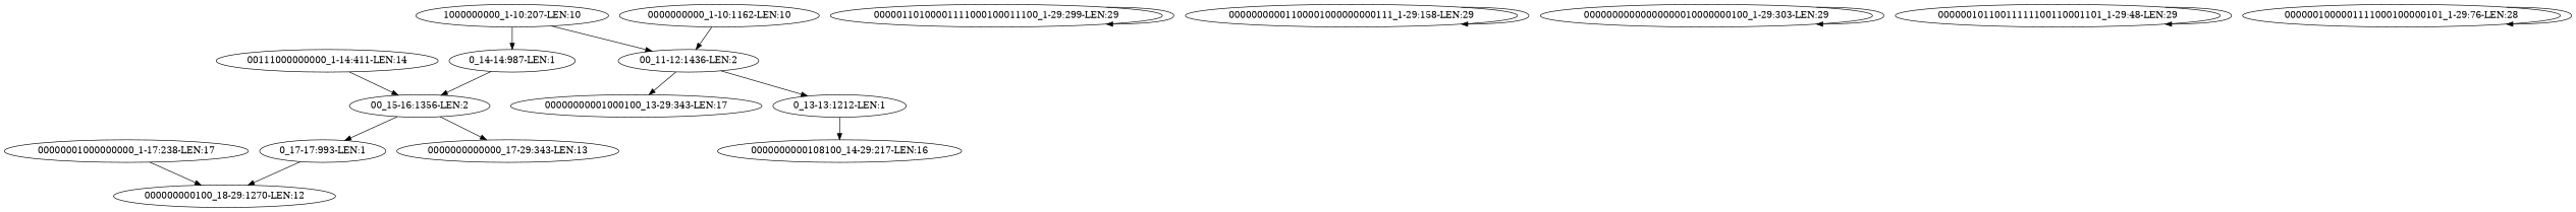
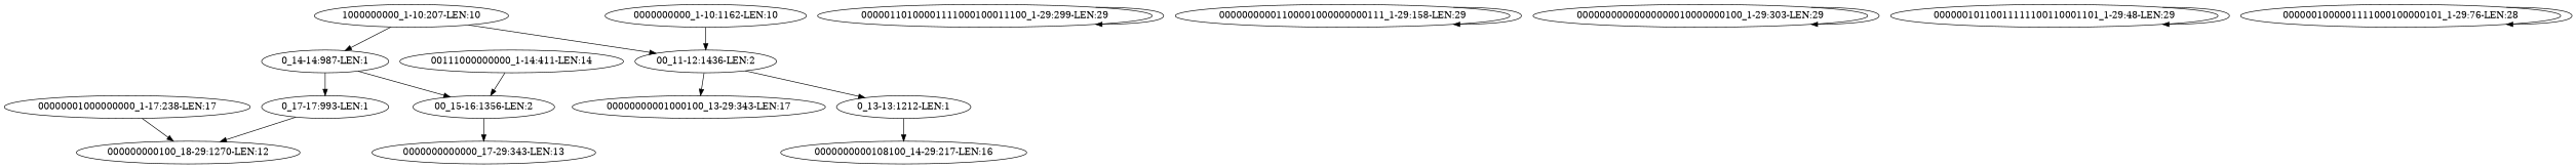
  digraph {
    "00000001000000000_1-17:238-LEN:17"
    "000000000100_18-29:1270-LEN:12"
    "0000000000_1-10:1162-LEN:10"
    "00_11-12:1436-LEN:2"
    "00000000001000100_13-29:343-LEN:17"
    "0_13-13:1212-LEN:1"
    n7 [label="0000000000108100_14-29:217-LEN:16"]
    "00000110100001111000100011100_1-29:299-LEN:29"
    "0_17-17:993-LEN:1"
    "00_15-16:1356-LEN:2"
    "0000000000000_17-29:343-LEN:13"
    "00111000000000_1-14:411-LEN:14"
    "00000000001100001000000000111_1-29:158-LEN:29"
    "00000000000000000010000000100_1-29:303-LEN:29"
    "1000000000_1-10:207-LEN:10"
    "0_14-14:987-LEN:1"
    "00000010110011111100110001101_1-29:48-LEN:29"
    "0000001000001111000100000101_1-29:76-LEN:28"
    "00000001000000000_1-17:238-LEN:17" -> "000000000100_18-29:1270-LEN:12"
    "0000000000_1-10:1162-LEN:10" -> "00_11-12:1436-LEN:2"
    "00_11-12:1436-LEN:2" -> "00000000001000100_13-29:343-LEN:17"
    "00_11-12:1436-LEN:2" -> "0_13-13:1212-LEN:1"
    "0_13-13:1212-LEN:1" -> n7
    "00000110100001111000100011100_1-29:299-LEN:29" -> "00000110100001111000100011100_1-29:299-LEN:29"
    "0_17-17:993-LEN:1" -> "000000000100_18-29:1270-LEN:12"
-   "00_15-16:1356-LEN:2" -> "0_17-17:993-LEN:1"
+   "0_14-14:987-LEN:1" -> "0_17-17:993-LEN:1"
    "00_15-16:1356-LEN:2" -> "0000000000000_17-29:343-LEN:13"
    "00111000000000_1-14:411-LEN:14" -> "00_15-16:1356-LEN:2"
    "00000000001100001000000000111_1-29:158-LEN:29" -> "00000000001100001000000000111_1-29:158-LEN:29"
    "00000000000000000010000000100_1-29:303-LEN:29" -> "00000000000000000010000000100_1-29:303-LEN:29"
    "1000000000_1-10:207-LEN:10" -> "00_11-12:1436-LEN:2"
    "1000000000_1-10:207-LEN:10" -> "0_14-14:987-LEN:1"
    "0_14-14:987-LEN:1" -> "00_15-16:1356-LEN:2"
    "00000010110011111100110001101_1-29:48-LEN:29" -> "00000010110011111100110001101_1-29:48-LEN:29"
    "0000001000001111000100000101_1-29:76-LEN:28" -> "0000001000001111000100000101_1-29:76-LEN:28"
  }
